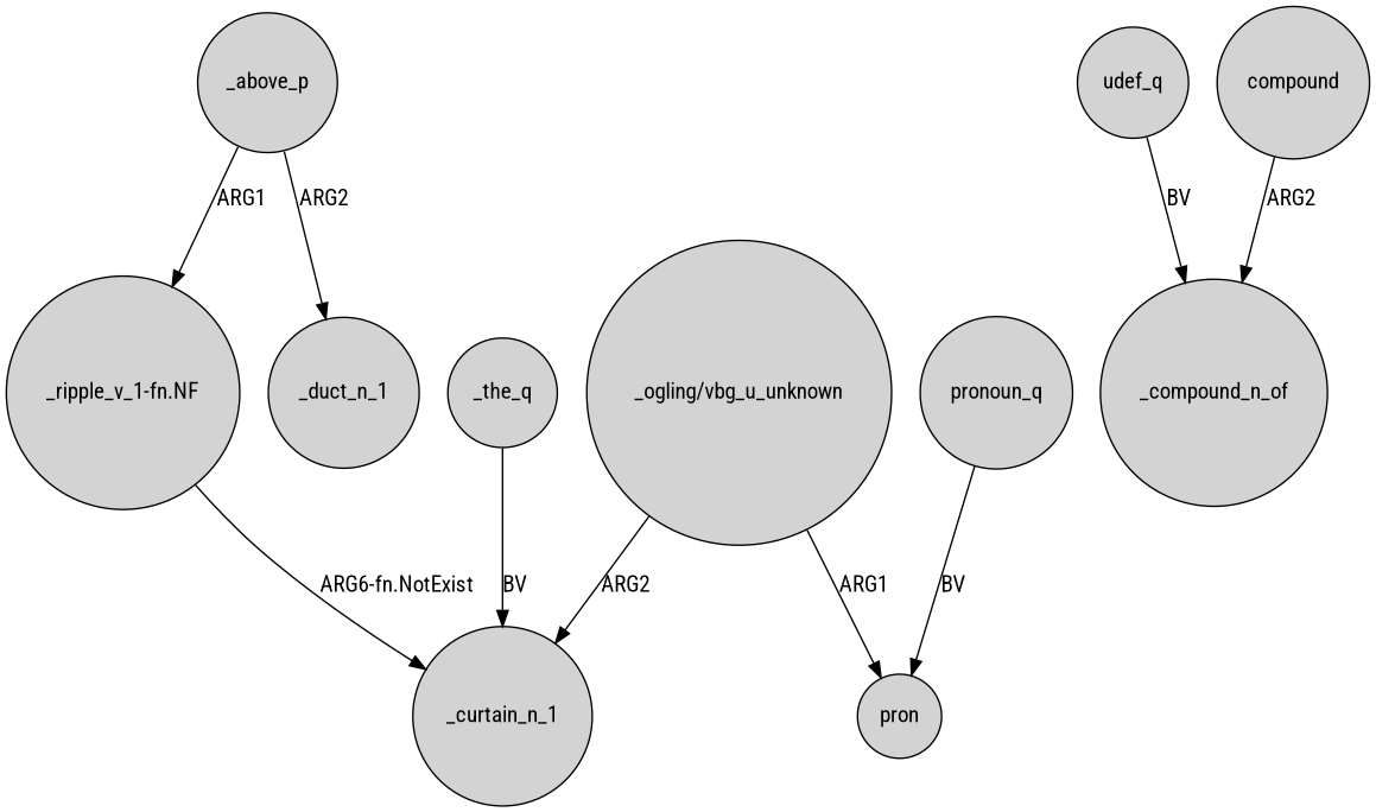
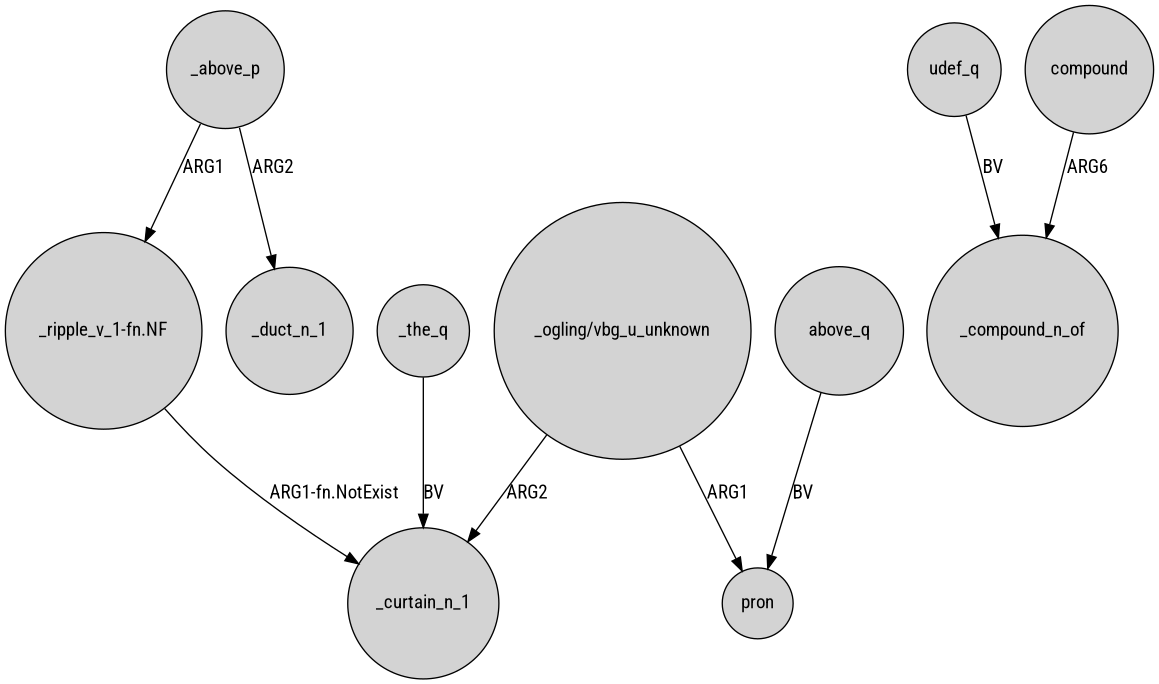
  digraph {
    fontname="Roboto Condensed"
    node [fontname="Roboto Condensed" shape=circle style=filled]
    edge [fontname="Roboto Condensed"]
    "_ogling/vbg_u_unknown"
    _curtain_n_1
    pron
    _above_p
    _duct_n_1
    "_ripple_v_1-fn.NF"
    _the_q
    n8 [label=_compound_n_of]
    udef_q
-   pronoun_q
+   pronoun_q [label=above_q]
    compound
    "_ogling/vbg_u_unknown" -> _curtain_n_1 [label=ARG2]
    "_ogling/vbg_u_unknown" -> pron [label=ARG1]
    _above_p -> _duct_n_1 [label=ARG2]
    _above_p -> "_ripple_v_1-fn.NF" [label=ARG1]
-   "_ripple_v_1-fn.NF" -> _curtain_n_1 [label="ARG6-fn.NotExist"]
+   "_ripple_v_1-fn.NF" -> _curtain_n_1 [label="ARG1-fn.NotExist"]
    _the_q -> _curtain_n_1 [label=BV]
    udef_q -> n8 [label=BV]
    pronoun_q -> pron [label=BV]
-   compound -> n8 [label=ARG2]
+   compound -> n8 [label=ARG6]
  }
